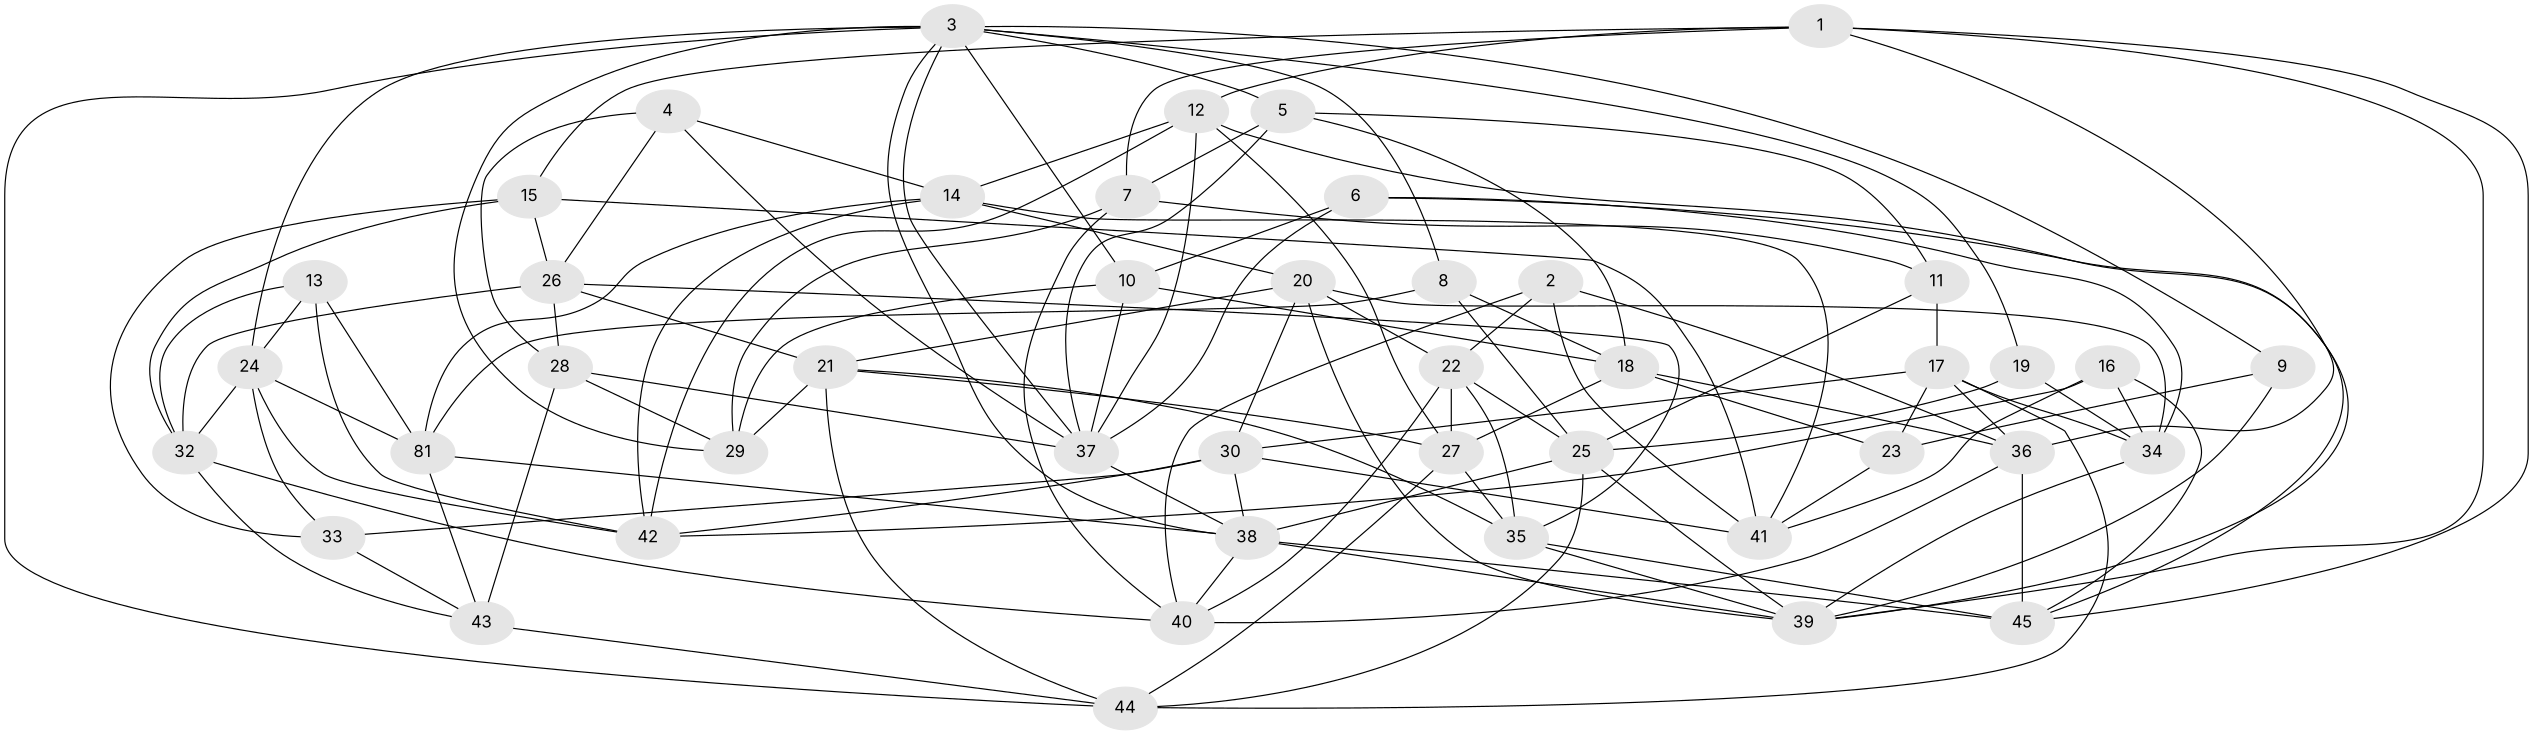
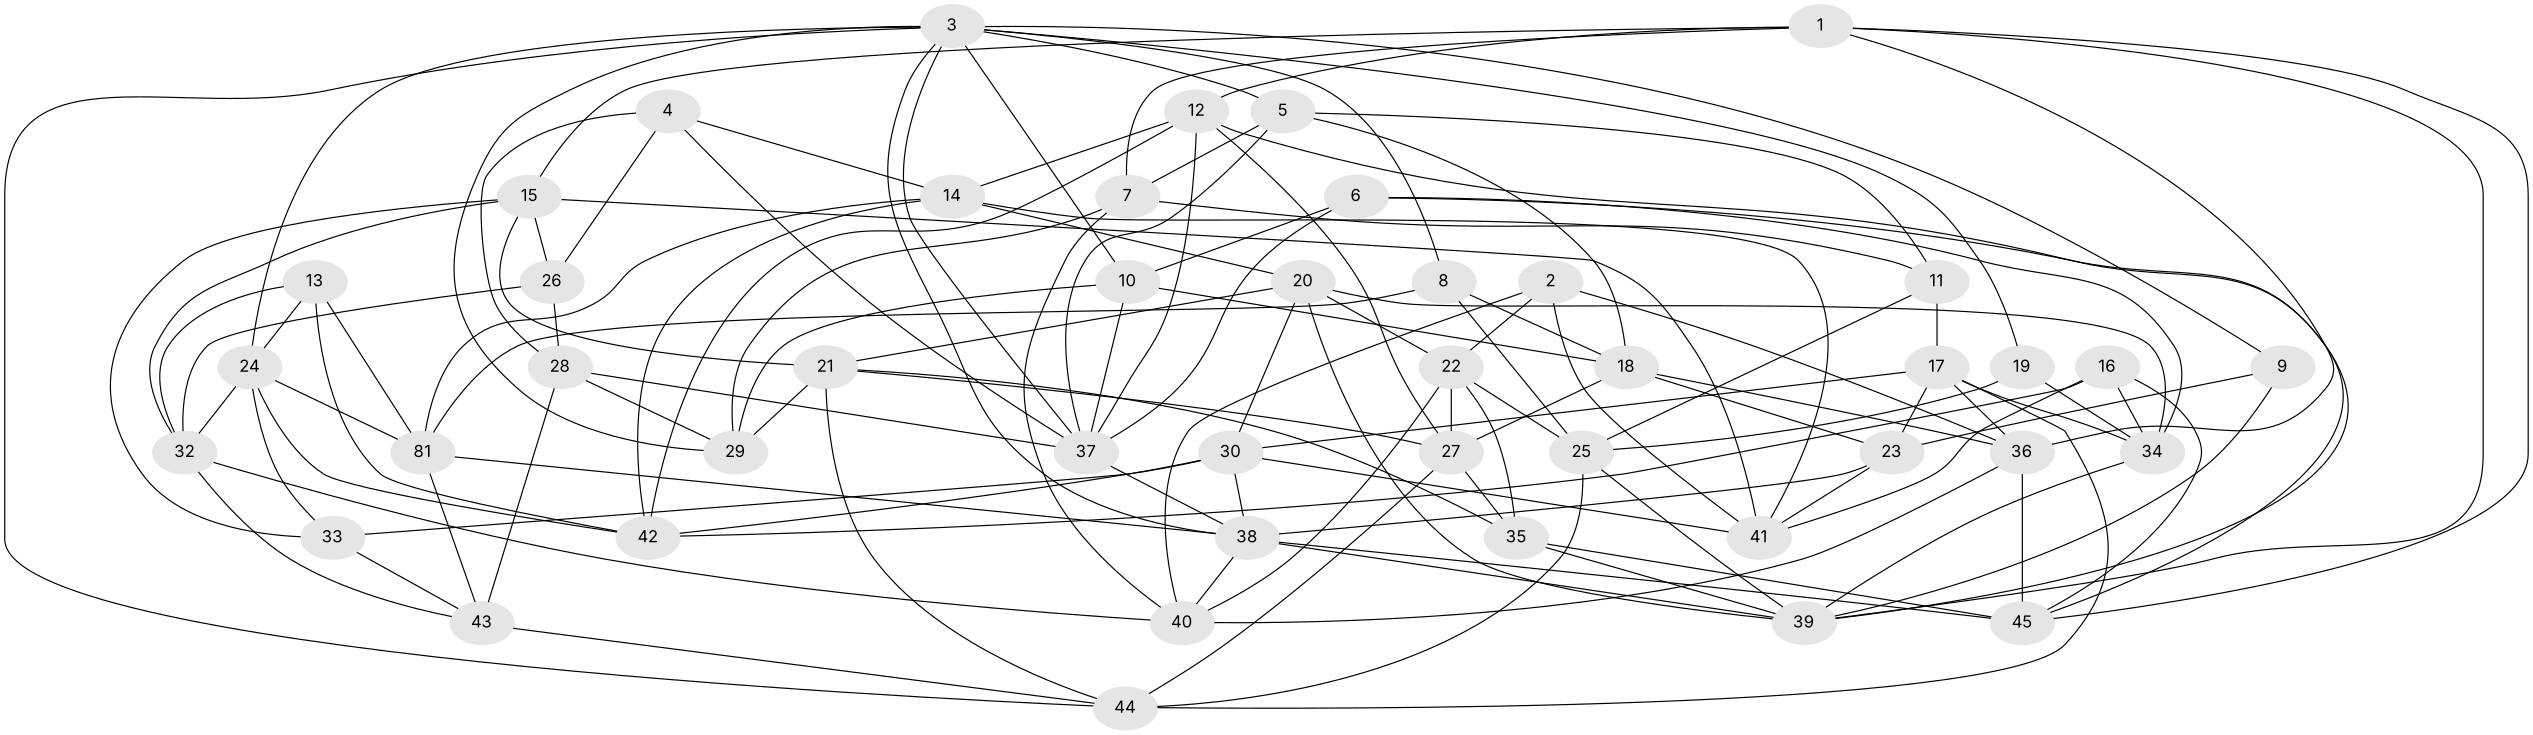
  graph {
    fontname=Inter
    node [color=gray90 fontname=Inter style=filled]
    edge [fontname=Inter weight=1.0]
    1
    7
    12
    15
    36
    39
    45
    40
    29
    11
    37
    14
    27
    42
    41
    26
    33
    32
    21
    2
    22
    25
    35
    3
    5
    8
    9
    10
    19
    24
    38
    44
    18
    n34 [label=81]
    23
    34
    4
    28
    20
    43
    17
    6
    13
    30
    16
    1 -- 7
    1 -- 12
    1 -- 15
    1 -- 36
    1 -- 39
    1 -- 45
    7 -- 40
    7 -- 29 [weight=2.0]
    7 -- 11
    12 -- 39
    12 -- 37
    12 -- 14
    12 -- 27
    12 -- 42
    15 -- 41
    15 -- 26
    15 -- 33
    15 -- 32
-   26 -- 21
+   15 -- 21
    36 -- 45
    36 -- 40
    11 -- 25
    11 -- 17
    37 -- 38 [weight=2.0]
    14 -- 42
    14 -- 41
    14 -- n34
    14 -- 20
    27 -- 35
    27 -- 44
    26 -- 32
-   26 -- 35
    26 -- 28
    33 -- 43
    32 -- 40
    32 -- 43
    21 -- 29
    21 -- 27
    21 -- 35
    21 -- 44
    2 -- 36
    2 -- 40
    2 -- 41
    2 -- 22
    22 -- 40
    22 -- 27
    22 -- 25
    22 -- 35
    25 -- 39
    25 -- 44
    35 -- 39
    35 -- 45
    3 -- 29
    3 -- 37
    3 -- 5
    3 -- 8
    3 -- 9
    3 -- 10
    3 -- 19
    3 -- 24
    3 -- 38
    3 -- 44
    5 -- 7
    5 -- 11
    5 -- 37 [weight=2.0]
    5 -- 18
    8 -- 25
    8 -- 18
    8 -- n34
    9 -- 39
    9 -- 23
    10 -- 29
    10 -- 37
    10 -- 18
    19 -- 25
    19 -- 34
    24 -- 42
    24 -- 33
    24 -- 32
    24 -- n34
    38 -- 39
    38 -- 45
    38 -- 40
    18 -- 36
    18 -- 27
    18 -- 23
    n34 -- 38
    n34 -- 43
    23 -- 41
-   25 -- 38 [weight=2.0]
+   23 -- 38 [weight=2.0]
    34 -- 39
    4 -- 37
    4 -- 14
    4 -- 26
    4 -- 28
    28 -- 29
    28 -- 37
    28 -- 43 [weight=2.0]
    20 -- 39
    20 -- 21
    20 -- 22
    20 -- 34
    20 -- 30
    43 -- 44
    17 -- 36
    17 -- 44
    17 -- 23
    17 -- 34
    17 -- 30
    6 -- 45
    6 -- 37
    6 -- 10
    6 -- 34
    13 -- 42
    13 -- 32
    13 -- 24
    13 -- n34
    30 -- 42
    30 -- 41
    30 -- 33
    30 -- 38
    16 -- 45
    16 -- 42
    16 -- 41
    16 -- 34
  }
